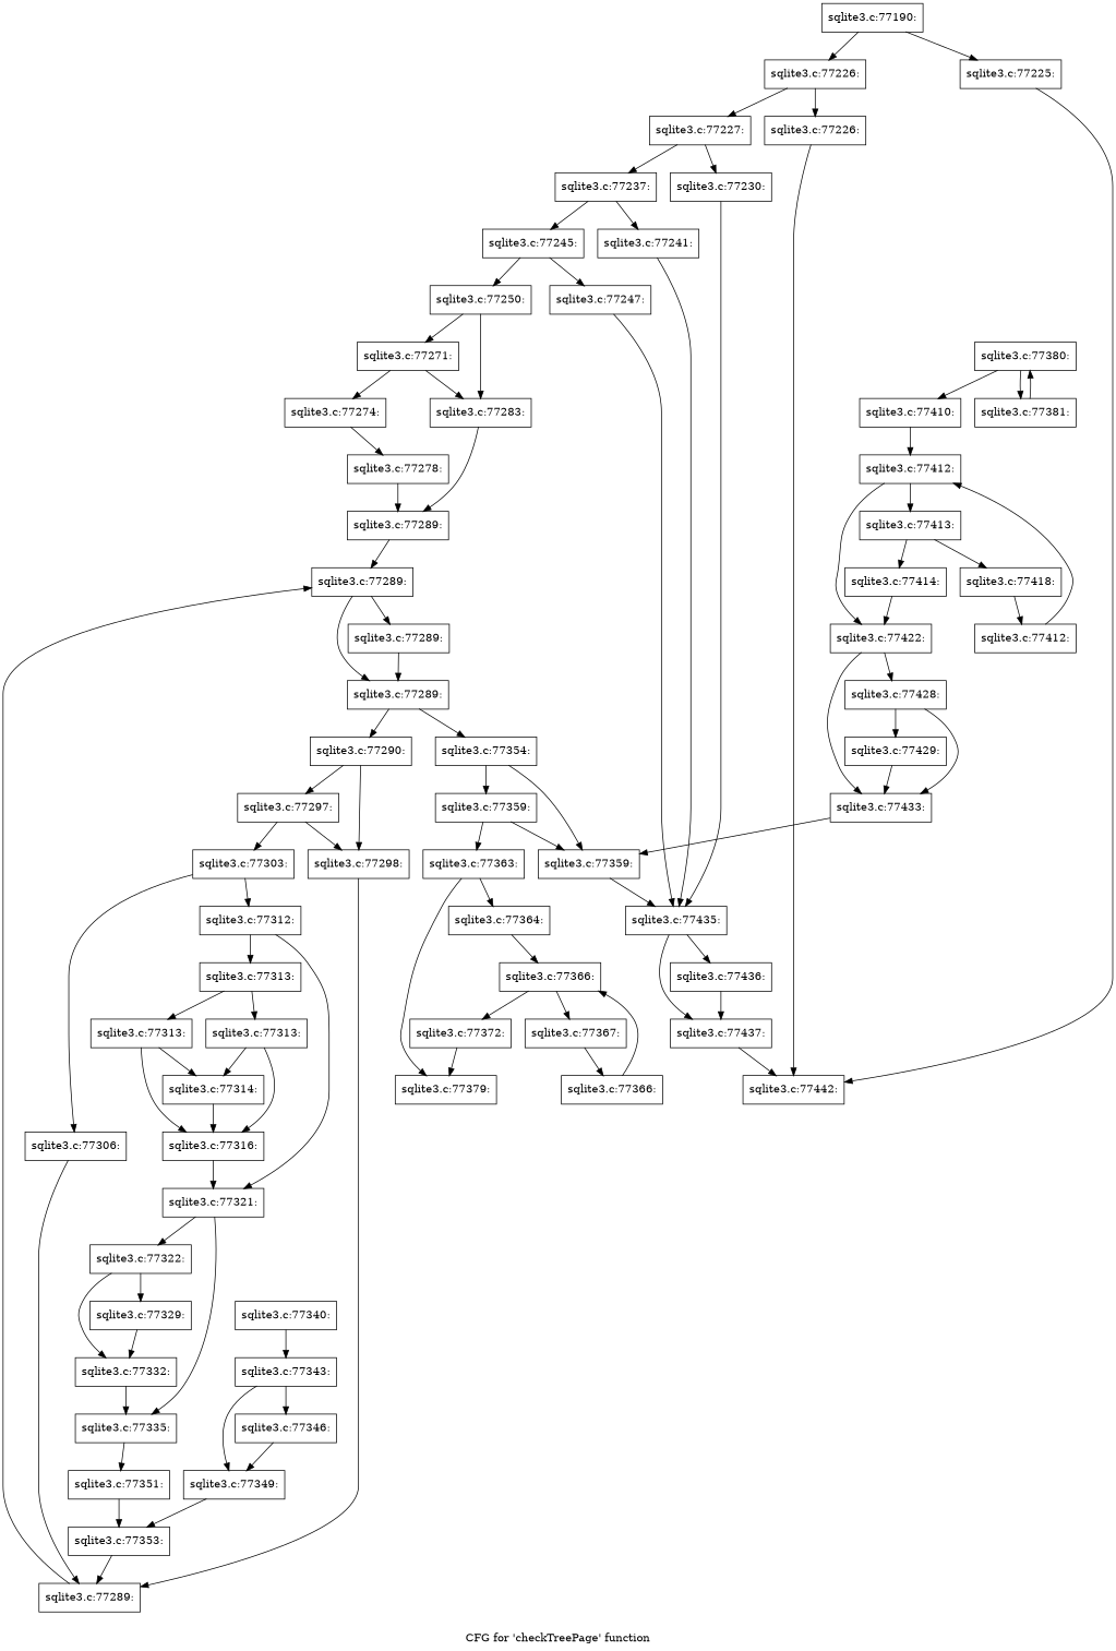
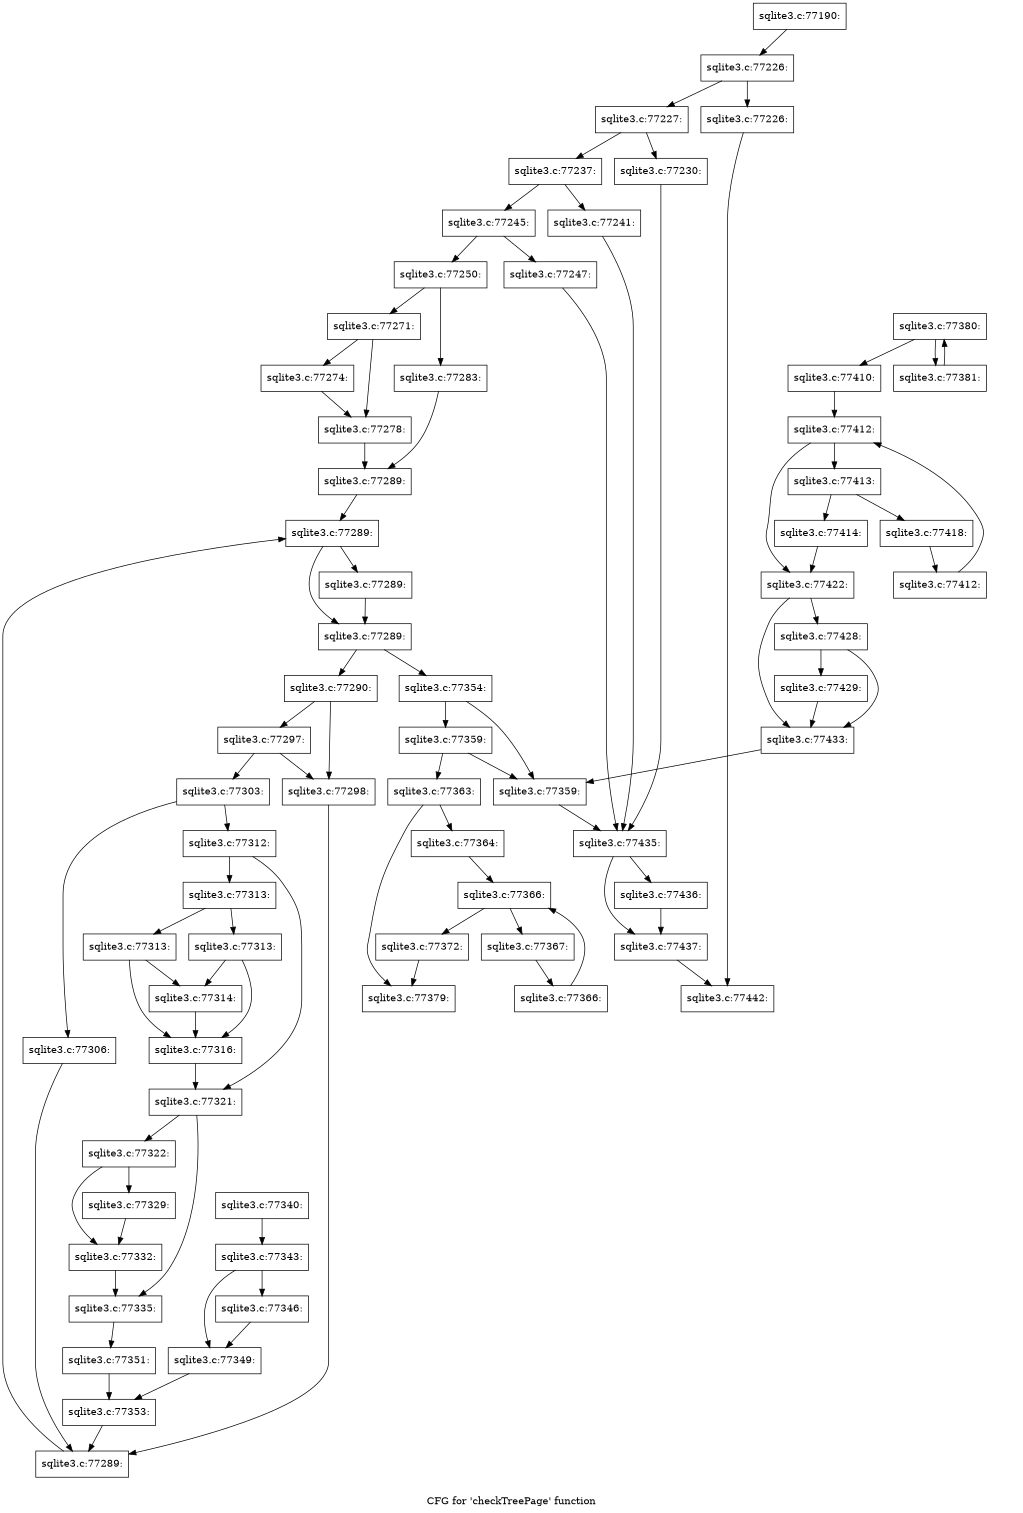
  digraph {
    label="CFG for 'checkTreePage' function"
    node [shape=record]
    n1 [label="{sqlite3.c:77190:}"]
-   n2 [label="{sqlite3.c:77225:}"]
    n3 [label="{sqlite3.c:77226:}"]
    n4 [label="{sqlite3.c:77442:}"]
    n5 [label="{sqlite3.c:77226:}"]
    n6 [label="{sqlite3.c:77227:}"]
    n7 [label="{sqlite3.c:77230:}"]
    n8 [label="{sqlite3.c:77237:}"]
    n9 [label="{sqlite3.c:77435:}"]
    n10 [label="{sqlite3.c:77241:}"]
    n11 [label="{sqlite3.c:77245:}"]
    n12 [label="{sqlite3.c:77437:}"]
    n13 [label="{sqlite3.c:77436:}"]
    n14 [label="{sqlite3.c:77247:}"]
    n15 [label="{sqlite3.c:77250:}"]
    n16 [label="{sqlite3.c:77283:}"]
    n17 [label="{sqlite3.c:77271:}"]
    n18 [label="{sqlite3.c:77289:}"]
    n19 [label="{sqlite3.c:77274:}"]
    n20 [label="{sqlite3.c:77278:}"]
    n21 [label="{sqlite3.c:77289:}"]
    n22 [label="{sqlite3.c:77289:}"]
    n23 [label="{sqlite3.c:77289:}"]
    n24 [label="{sqlite3.c:77290:}"]
    n25 [label="{sqlite3.c:77354:}"]
    n26 [label="{sqlite3.c:77298:}"]
    n27 [label="{sqlite3.c:77297:}"]
    n28 [label="{sqlite3.c:77359:}"]
    n29 [label="{sqlite3.c:77359:}"]
    n30 [label="{sqlite3.c:77289:}"]
    n31 [label="{sqlite3.c:77303:}"]
    n32 [label="{sqlite3.c:77363:}"]
    n33 [label="{sqlite3.c:77306:}"]
    n34 [label="{sqlite3.c:77312:}"]
    n35 [label="{sqlite3.c:77313:}"]
    n36 [label="{sqlite3.c:77321:}"]
    n37 [label="{sqlite3.c:77313:}"]
    n38 [label="{sqlite3.c:77313:}"]
    n39 [label="{sqlite3.c:77322:}"]
    n40 [label="{sqlite3.c:77335:}"]
    n41 [label="{sqlite3.c:77314:}"]
    n42 [label="{sqlite3.c:77316:}"]
    n43 [label="{sqlite3.c:77329:}"]
    n44 [label="{sqlite3.c:77332:}"]
    n45 [label="{sqlite3.c:77351:}"]
    n46 [label="{sqlite3.c:77353:}"]
    n47 [label="{sqlite3.c:77340:}"]
    n48 [label="{sqlite3.c:77343:}"]
    n49 [label="{sqlite3.c:77346:}"]
    n50 [label="{sqlite3.c:77349:}"]
    n51 [label="{sqlite3.c:77379:}"]
    n52 [label="{sqlite3.c:77364:}"]
    n53 [label="{sqlite3.c:77366:}"]
    n54 [label="{sqlite3.c:77380:}"]
    n55 [label="{sqlite3.c:77381:}"]
    n56 [label="{sqlite3.c:77410:}"]
    n57 [label="{sqlite3.c:77367:}"]
    n58 [label="{sqlite3.c:77372:}"]
    n59 [label="{sqlite3.c:77366:}"]
    n60 [label="{sqlite3.c:77412:}"]
    n61 [label="{sqlite3.c:77413:}"]
    n62 [label="{sqlite3.c:77422:}"]
    n63 [label="{sqlite3.c:77414:}"]
    n64 [label="{sqlite3.c:77418:}"]
    n65 [label="{sqlite3.c:77428:}"]
    n66 [label="{sqlite3.c:77433:}"]
    n67 [label="{sqlite3.c:77412:}"]
    n68 [label="{sqlite3.c:77429:}"]
-   n1 -> n2
    n1 -> n3
-   n2 -> n4
    n3 -> n5
    n3 -> n6
    n5 -> n4
    n6 -> n7
    n6 -> n8
    n7 -> n9
    n8 -> n10
    n8 -> n11
    n9 -> n12
    n9 -> n13
    n10 -> n9
    n11 -> n14
    n11 -> n15
    n12 -> n4
    n13 -> n12
    n14 -> n9
    n15 -> n16
    n15 -> n17
    n16 -> n18
    n17 -> n19
-   n17 -> n16
+   n17 -> n20
    n18 -> n21
    n19 -> n20
    n20 -> n18
    n21 -> n22
    n21 -> n23
    n22 -> n23
    n23 -> n24
    n23 -> n25
    n24 -> n26
    n24 -> n27
    n25 -> n28
    n25 -> n29
    n26 -> n30
    n27 -> n26
    n27 -> n31
    n28 -> n29
    n28 -> n32
    n29 -> n9
    n30 -> n21
    n31 -> n33
    n31 -> n34
    n32 -> n51
    n32 -> n52
    n33 -> n30
    n34 -> n35
    n34 -> n36
    n35 -> n37
    n35 -> n38
    n36 -> n39
    n36 -> n40
    n37 -> n41
    n37 -> n42
    n38 -> n41
    n38 -> n42
    n39 -> n43
    n39 -> n44
    n40 -> n45
    n41 -> n42
    n42 -> n36
    n43 -> n44
    n44 -> n40
    n45 -> n46
    n46 -> n30
    n47 -> n48
    n48 -> n49
    n48 -> n50
    n49 -> n50
    n50 -> n46
    n52 -> n53
    n53 -> n57
    n53 -> n58
    n54 -> n55
    n54 -> n56
    n55 -> n54
    n56 -> n60
    n57 -> n59
    n58 -> n51
    n59 -> n53
    n60 -> n61
    n60 -> n62
    n61 -> n63
    n61 -> n64
    n62 -> n65
    n62 -> n66
    n63 -> n62
    n64 -> n67
    n65 -> n66
    n65 -> n68
    n66 -> n29
    n67 -> n60
    n68 -> n66
  }
